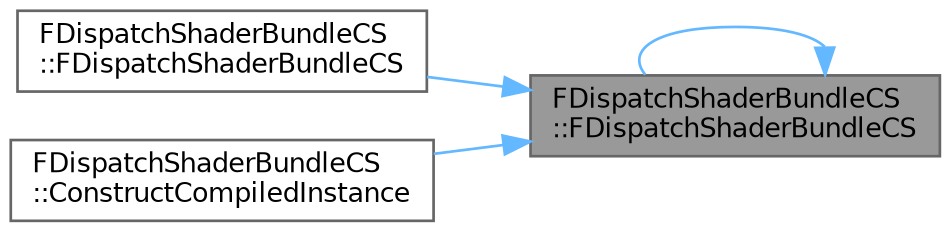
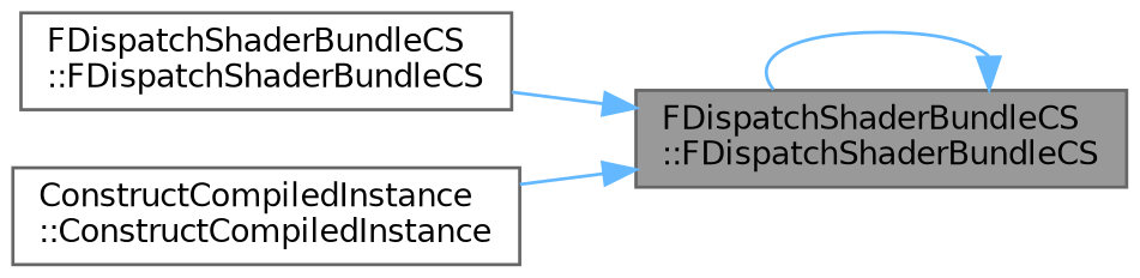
  digraph {
    rankdir=RL
    node [color=grey40 fillcolor=white fontname=Helvetica fontsize=10 shape=box style=filled]
    edge [color=steelblue1 dir=back fontname=Helvetica fontsize=10 labelfontname=Helvetica labelfontsize=10 style=solid]
    n1 [color=gray40 fillcolor=grey60 fontcolor=black height=0.2 label="FDispatchShaderBundleCS\l::FDispatchShaderBundleCS" width=0.4]
    n2 [height=0.2 label="FDispatchShaderBundleCS\l::FDispatchShaderBundleCS" width=0.4]
-   n3 [height=0.2 label="FDispatchShaderBundleCS\l::ConstructCompiledInstance" width=0.4]
+   n3 [height=0.2 label="ConstructCompiledInstance\l::ConstructCompiledInstance" width=0.4]
    n1 -> n1
    n1 -> n2
    n1 -> n3
  }
